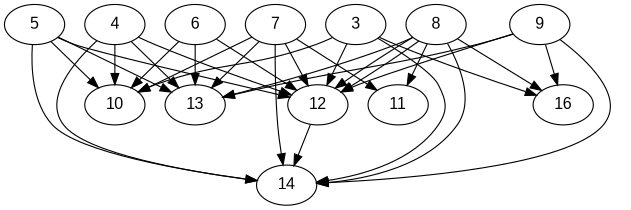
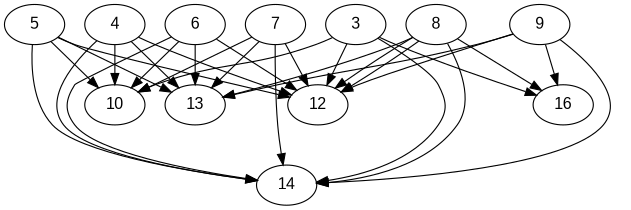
  digraph {
    fontname="Liberation Sans"
    node [alpha=0.00 fontname="Liberation Sans"]
    edge [fontname="Liberation Sans"]
    13 [expect_size=6102016]
    14 [alpha=0.13 expect_size=29761536]
    10 [alpha=0.13 expect_size=15361024]
    12 [alpha=0.20 expect_size=11490304]
    3 [alpha=0.10 expect_size=16768000]
    n6 [alpha=0.18 expect_size=43928576 label=16]
    4 [alpha=0.06 expect_size=28728320]
    5 [expect_size=22122496]
    6 [alpha=0.06 expect_size=20484096]
    7 [alpha=0.09 expect_size=8741888]
-   11 [alpha=0.10 expect_size=29008896]
    8 [alpha=0.11 expect_size=35476480]
    9 [alpha=0.08 expect_size=36304896]
    3 -> 14
    3 -> 10
    3 -> 12
    3 -> n6
    4 -> 13
    4 -> 14
    4 -> 10
    4 -> 12
    5 -> 13
    5 -> 14
    5 -> 10
    5 -> 12
    6 -> 13
-   12 -> 14
+   6 -> 14
    6 -> 10
    6 -> 12
    7 -> 13
    7 -> 14
    7 -> 10
    7 -> 12
-   7 -> 11
    8 -> 13
    8 -> 14
    8 -> 12
    8 -> 12
    8 -> n6
-   8 -> 11
    9 -> 13
    9 -> 14
    9 -> 12
    9 -> n6
  }
